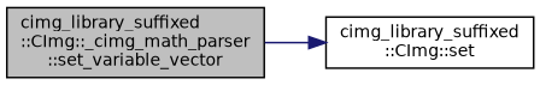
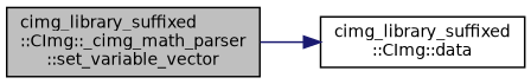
  digraph {
    rankdir=LR
    node [color=black fontname=Helvetica fontsize=10 shape=record style=filled]
    n1 [fillcolor=grey75 fontcolor=black height=0.2 label="cimg_library_suffixed\l::CImg::_cimg_math_parser\l::set_variable_vector" width=0.4]
-   n2 [fillcolor=white height=0.2 label="cimg_library_suffixed\l::CImg::set" width=0.4]
+   n2 [fillcolor=white height=0.2 label="cimg_library_suffixed\l::CImg::data" width=0.4]
    n1 -> n2 [color=midnightblue fontname=Helvetica fontsize=10 labelfontname=Helvetica labelfontsize=10 style=solid]
  }
